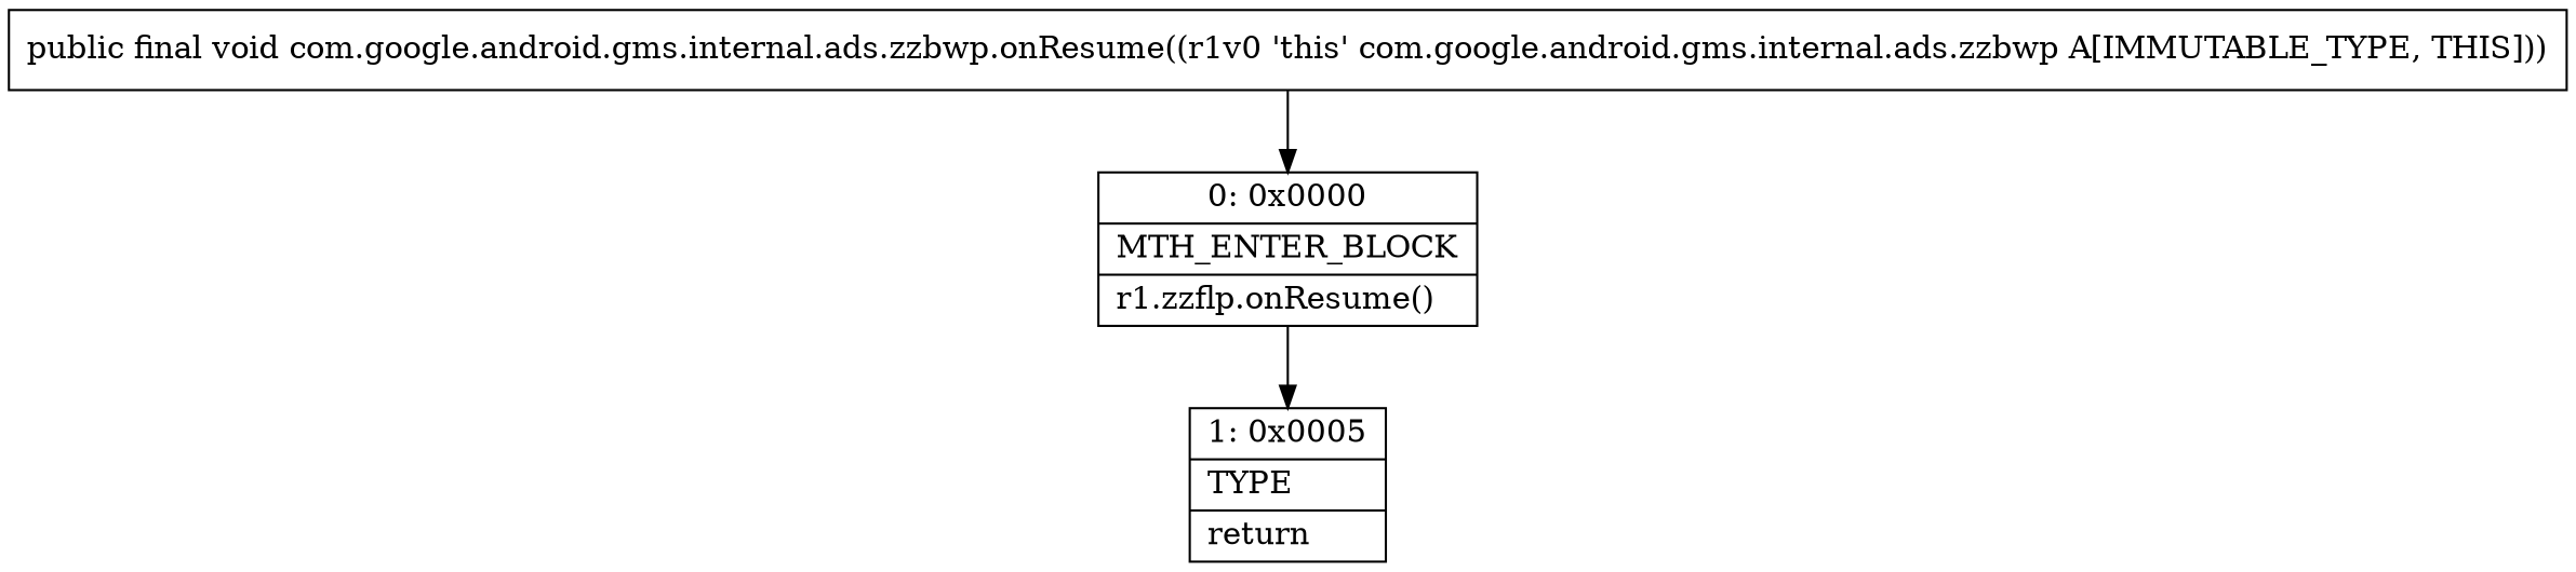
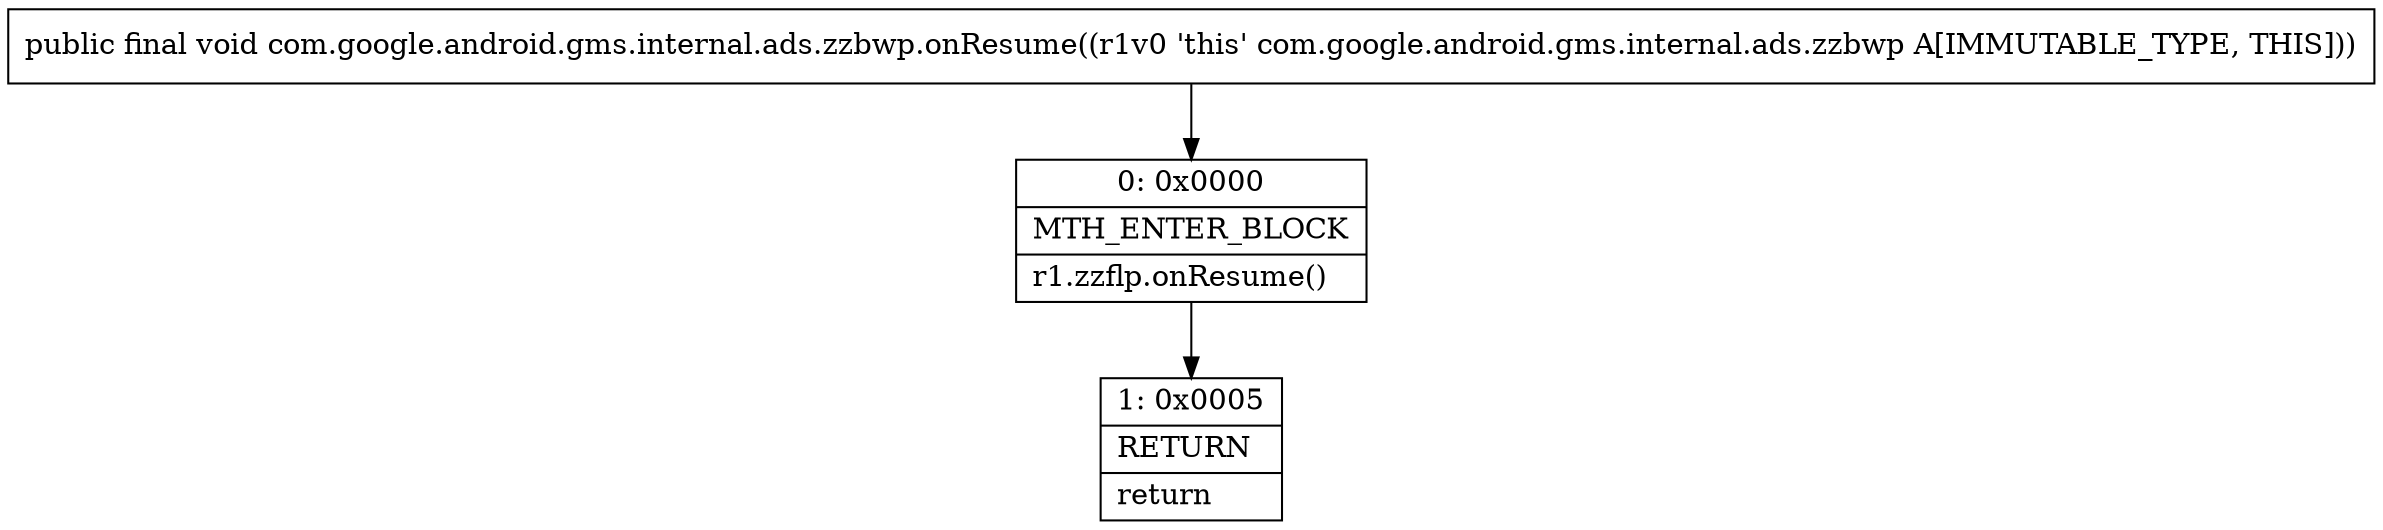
  digraph {
    node [shape=record]
    n1 [label="{0\:\ 0x0000|MTH_ENTER_BLOCK\l|r1.zzflp.onResume()\l}"]
-   n2 [label="{1\:\ 0x0005|TYPE\l|return\l}"]
+   n2 [label="{1\:\ 0x0005|RETURN\l|return\l}"]
    n3 [label="{public final void com.google.android.gms.internal.ads.zzbwp.onResume((r1v0 'this' com.google.android.gms.internal.ads.zzbwp A[IMMUTABLE_TYPE, THIS])) }"]
    n1 -> n2
    n3 -> n1
  }
